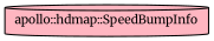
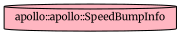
  digraph {
    rankdir=TB
    fontname=Merriweather
-   n1 [color=black fillcolor=lightpink fontname=Merriweather fontsize=10 height=0.2 label="apollo::hdmap::SpeedBumpInfo" shape=cylinder style=filled width=0.4]
+   n1 [color=black fillcolor=lightpink fontname=Merriweather fontsize=10 height=0.2 label="apollo::apollo::SpeedBumpInfo" shape=cylinder style=filled width=0.4]
  }
